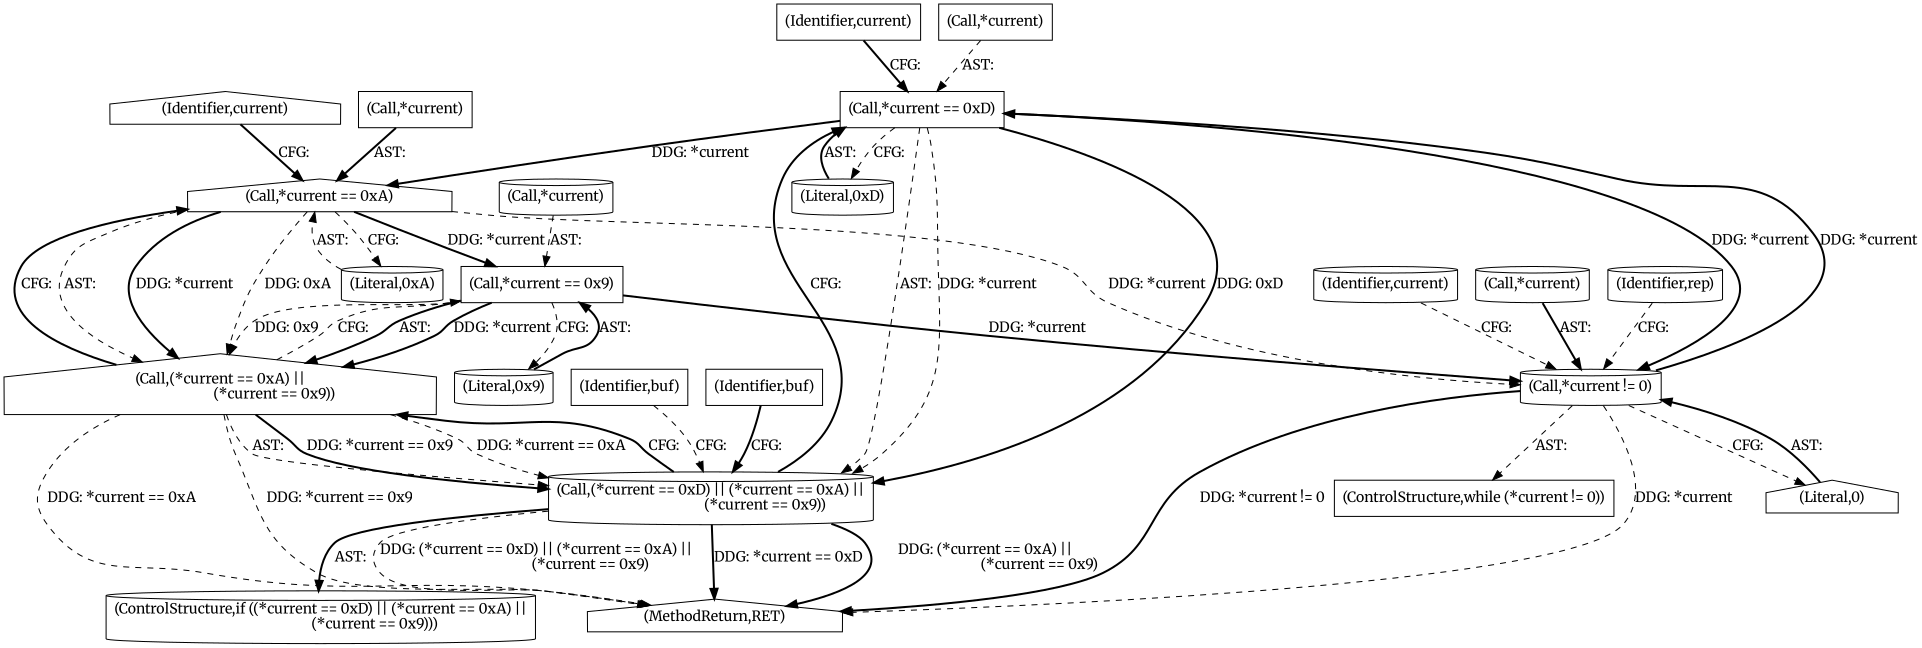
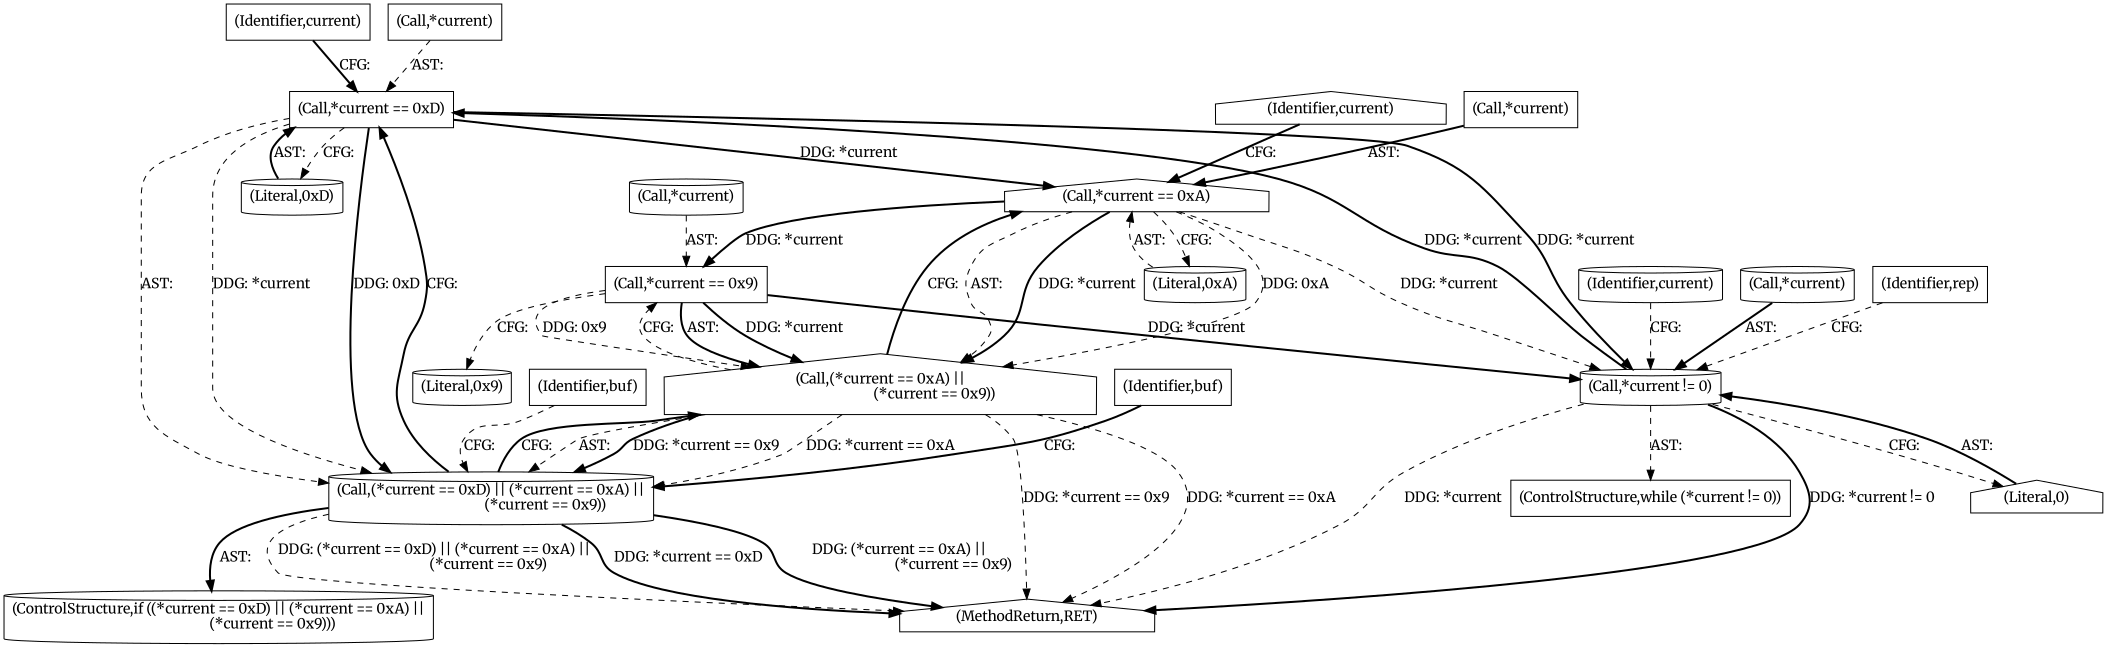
  digraph {
    fontname=Merriweather
    node [fontname=Merriweather shape=cylinder]
    edge [fontname=Merriweather style=bold]
    n1 [label="(Call,*current == 0xD)" shape=box]
    n2 [label="(Call,*current != 0)"]
    n3 [label="(Call,*current == 0xA)" shape=house]
    n4 [label="(Call,(*current == 0xD) || (*current == 0xA) ||\n                                    (*current == 0x9))"]
    n5 [label="(Literal,0xD)"]
    n6 [label="(Literal,0)" shape=house]
    n7 [label="(MethodReturn,RET)" shape=house]
    n8 [label="(ControlStructure,while (*current != 0))" shape=box]
    n9 [label="(Call,*current == 0x9)" shape=box]
    n10 [label="(Call,(*current == 0xA) ||\n                                    (*current == 0x9))" shape=house]
    n11 [label="(Literal,0xA)"]
    n12 [label="(ControlStructure,if ((*current == 0xD) || (*current == 0xA) ||\n                                    (*current == 0x9)))"]
    n13 [label="(Literal,0x9)"]
    n14 [label="(Identifier,buf)" shape=box]
    n15 [label="(Identifier,current)" shape=box]
-   n16 [label="(Identifier,rep)"]
+   n16 [label="(Identifier,rep)" shape=box]
    n17 [label="(Identifier,current)"]
    n18 [label="(Call,*current)" shape=box]
    n19 [label="(Call,*current)"]
    n20 [label="(Call,*current)" shape=box]
    n21 [label="(Call,*current)"]
    n22 [label="(Identifier,buf)" shape=box]
    n23 [label="(Identifier,current)" shape=house]
    n1 -> n2 [label="DDG: *current"]
    n1 -> n3 [label="DDG: *current"]
    n1 -> n4 [label="AST: " style=dashed]
    n1 -> n4 [label="DDG: *current" style=dashed]
    n1 -> n4 [label="DDG: 0xD"]
    n1 -> n5 [label="CFG: " style=dashed]
    n2 -> n1 [label="DDG: *current"]
    n2 -> n6 [label="CFG: " style=dashed]
    n2 -> n7 [label="DDG: *current" style=dashed]
    n2 -> n7 [label="DDG: *current != 0"]
    n2 -> n8 [label="AST: " style=dashed]
    n3 -> n2 [label="DDG: *current" style=dashed]
    n3 -> n9 [label="DDG: *current"]
    n3 -> n10 [label="AST: " style=dashed]
    n3 -> n10 [label="DDG: *current"]
    n3 -> n10 [label="DDG: 0xA" style=dashed]
    n3 -> n11 [label="CFG: " style=dashed]
    n4 -> n1 [label="CFG: "]
    n4 -> n7 [label="DDG: (*current == 0xD) || (*current == 0xA) ||\n                                    (*current == 0x9)" style=dashed]
    n4 -> n7 [label="DDG: *current == 0xD"]
    n4 -> n7 [label="DDG: (*current == 0xA) ||\n                                    (*current == 0x9)"]
    n4 -> n10 [label="CFG: "]
    n4 -> n12 [label="AST: "]
    n5 -> n1 [label="AST: "]
    n6 -> n2 [label="AST: "]
    n9 -> n2 [label="DDG: *current"]
    n9 -> n10 [label="AST: "]
    n9 -> n10 [label="DDG: *current"]
    n9 -> n10 [label="DDG: 0x9" style=dashed]
    n9 -> n13 [label="CFG: " style=dashed]
    n10 -> n3 [label="CFG: "]
    n10 -> n4 [label="AST: " style=dashed]
    n10 -> n4 [label="DDG: *current == 0xA" style=dashed]
    n10 -> n4 [label="DDG: *current == 0x9"]
    n10 -> n7 [label="DDG: *current == 0xA" style=dashed]
    n10 -> n7 [label="DDG: *current == 0x9" style=dashed]
    n10 -> n9 [label="CFG: " style=dashed]
    n11 -> n3 [label="AST: " style=dashed]
-   n13 -> n9 [label="AST: "]
    n14 -> n4 [label="CFG: " style=dashed]
    n15 -> n1 [label="CFG: "]
    n16 -> n2 [label="CFG: " style=dashed]
    n17 -> n2 [label="CFG: " style=dashed]
    n18 -> n3 [label="AST: "]
    n19 -> n9 [label="AST: " style=dashed]
    n20 -> n1 [label="AST: " style=dashed]
    n21 -> n2 [label="AST: "]
    n22 -> n4 [label="CFG: "]
    n23 -> n3 [label="CFG: "]
  }
